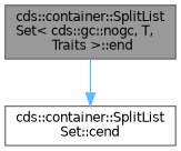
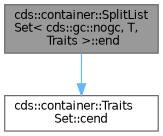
  digraph {
    rankdir=TB
    node [fontname=Helvetica fontsize=10 shape=box style=filled]
    n1 [color=gray40 fillcolor=grey60 fontcolor=black height=0.2 label="cds::container::SplitList\lSet\< cds::gc::nogc, T,\l Traits \>::end" width=0.4]
-   n2 [color=grey40 fillcolor=white height=0.2 label="cds::container::SplitList\lSet::cend" width=0.4]
+   n2 [color=grey40 fillcolor=white height=0.2 label="cds::container::Traits\lSet::cend" width=0.4]
    n1 -> n2 [color=steelblue1 fontname=Helvetica fontsize=10 labelfontname=Helvetica labelfontsize=10 style=solid]
  }
